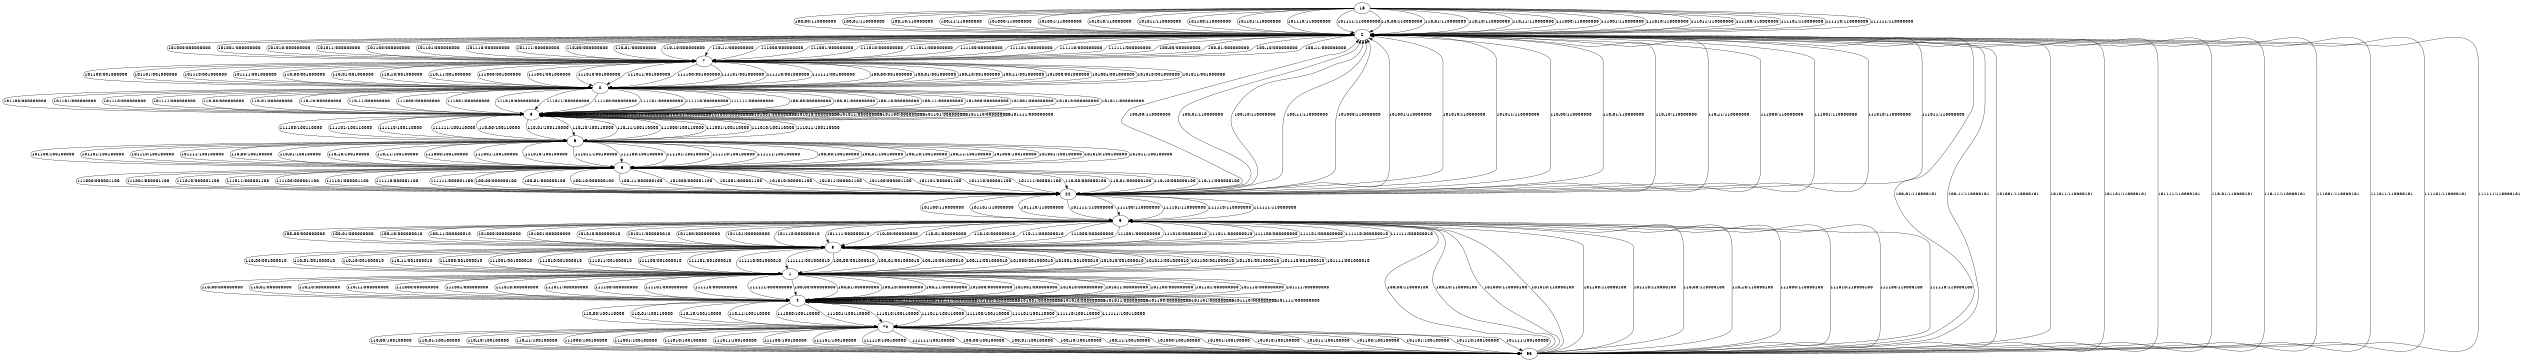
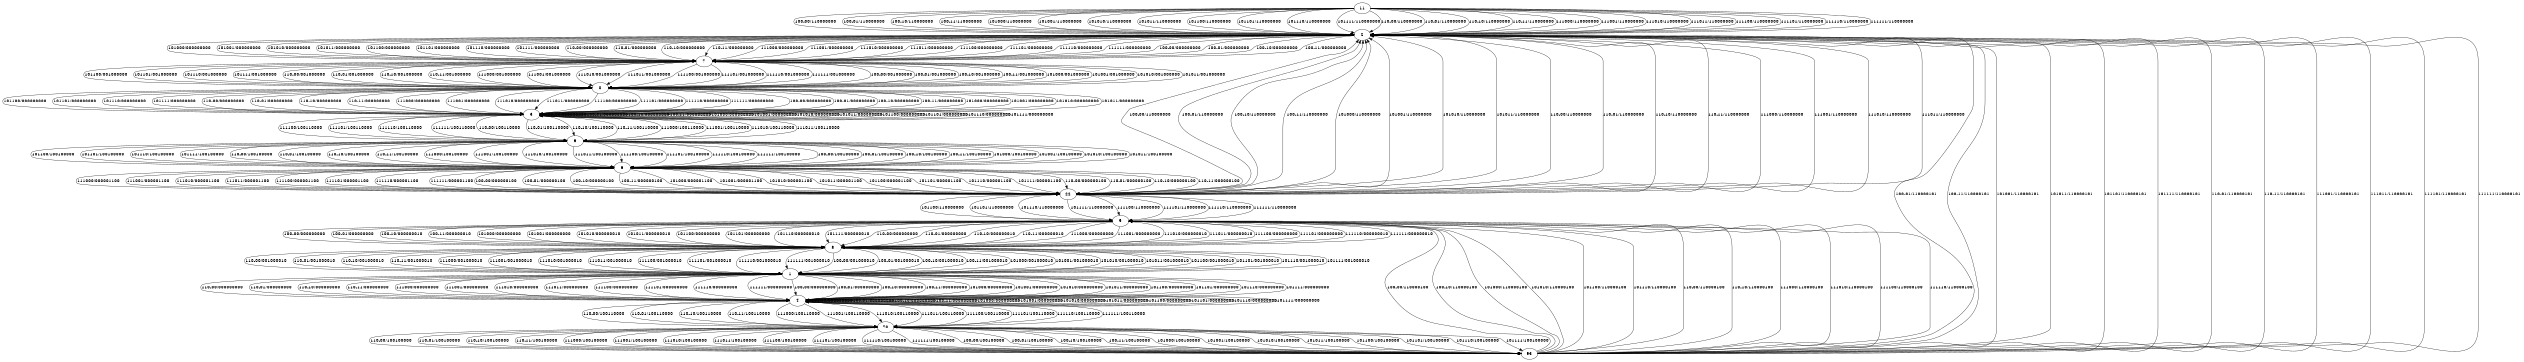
  digraph {
-   11 [label=18]
+   11
    2
    7
    0
    3
    9
    1
    4
    n9 [label=70]
    6
    n11 [label=93]
    5
    8
    n14 [label=22]
    11 -> 2 [label="100-00/110000000"]
    11 -> 2 [label="100-01/110000000"]
    11 -> 2 [label="100-10/110000000"]
    11 -> 2 [label="100-11/110000000"]
    11 -> 2 [label="101000/110000000"]
    11 -> 2 [label="101001/110000000"]
    11 -> 2 [label="101010/110000000"]
    11 -> 2 [label="101011/110000000"]
    11 -> 2 [label="101100/110000000"]
    11 -> 2 [label="101101/110000000"]
    11 -> 2 [label="101110/110000000"]
    11 -> 2 [label="101111/110000000"]
    11 -> 2 [label="110-00/110000000"]
    11 -> 2 [label="110-01/110000000"]
    11 -> 2 [label="110-10/110000000"]
    11 -> 2 [label="110-11/110000000"]
    11 -> 2 [label="111000/110000000"]
    11 -> 2 [label="111001/110000000"]
    11 -> 2 [label="111010/110000000"]
    11 -> 2 [label="111011/110000000"]
    11 -> 2 [label="111100/110000000"]
    11 -> 2 [label="111101/110000000"]
    11 -> 2 [label="111110/110000000"]
    11 -> 2 [label="111111/110000000"]
    2 -> 7 [label="100-00/000000000"]
    2 -> 7 [label="100-01/000000000"]
    2 -> 7 [label="100-10/000000000"]
    2 -> 7 [label="100-11/000000000"]
    2 -> 7 [label="101000/000000000"]
    2 -> 7 [label="101001/000000000"]
    2 -> 7 [label="101010/000000000"]
    2 -> 7 [label="101011/000000000"]
    2 -> 7 [label="101100/000000000"]
    2 -> 7 [label="101101/000000000"]
    2 -> 7 [label="101110/000000000"]
    2 -> 7 [label="101111/000000000"]
    2 -> 7 [label="110-00/000000000"]
    2 -> 7 [label="110-01/000000000"]
    2 -> 7 [label="110-10/000000000"]
    2 -> 7 [label="110-11/000000000"]
    2 -> 7 [label="111000/000000000"]
    2 -> 7 [label="111001/000000000"]
    2 -> 7 [label="111010/000000000"]
    2 -> 7 [label="111011/000000000"]
    2 -> 7 [label="111100/000000000"]
    2 -> 7 [label="111101/000000000"]
    2 -> 7 [label="111110/000000000"]
    2 -> 7 [label="111111/000000000"]
    7 -> 0 [label="100-00/001000000"]
    7 -> 0 [label="100-01/001000000"]
    7 -> 0 [label="100-10/001000000"]
    7 -> 0 [label="100-11/001000000"]
    7 -> 0 [label="101000/001000000"]
    7 -> 0 [label="101001/001000000"]
    7 -> 0 [label="101010/001000000"]
    7 -> 0 [label="101011/001000000"]
    7 -> 0 [label="101100/001000000"]
    7 -> 0 [label="101101/001000000"]
    7 -> 0 [label="101110/001000000"]
    7 -> 0 [label="101111/001000000"]
    7 -> 0 [label="110-00/001000000"]
    7 -> 0 [label="110-01/001000000"]
    7 -> 0 [label="110-10/001000000"]
    7 -> 0 [label="110-11/001000000"]
    7 -> 0 [label="111000/001000000"]
    7 -> 0 [label="111001/001000000"]
    7 -> 0 [label="111010/001000000"]
    7 -> 0 [label="111011/001000000"]
    7 -> 0 [label="111100/001000000"]
    7 -> 0 [label="111101/001000000"]
    7 -> 0 [label="111110/001000000"]
    7 -> 0 [label="111111/001000000"]
    0 -> 3 [label="100-00/000000000"]
    0 -> 3 [label="100-01/000000000"]
    0 -> 3 [label="100-10/000000000"]
    0 -> 3 [label="100-11/000000000"]
    0 -> 3 [label="101000/000000000"]
    0 -> 3 [label="101001/000000000"]
    0 -> 3 [label="101010/000000000"]
    0 -> 3 [label="101011/000000000"]
    0 -> 3 [label="101100/000000000"]
    0 -> 3 [label="101101/000000000"]
    0 -> 3 [label="101110/000000000"]
    0 -> 3 [label="101111/000000000"]
    0 -> 3 [label="110-00/000000000"]
    0 -> 3 [label="110-01/000000000"]
    0 -> 3 [label="110-10/000000000"]
    0 -> 3 [label="110-11/000000000"]
    0 -> 3 [label="111000/000000000"]
    0 -> 3 [label="111001/000000000"]
    0 -> 3 [label="111010/000000000"]
    0 -> 3 [label="111011/000000000"]
    0 -> 3 [label="111100/000000000"]
    0 -> 3 [label="111101/000000000"]
    0 -> 3 [label="111110/000000000"]
    0 -> 3 [label="111111/000000000"]
    3 -> 3 [label="100-00/000000000"]
    3 -> 3 [label="100-01/000000000"]
    3 -> 3 [label="100-10/000000000"]
    3 -> 3 [label="100-11/000000000"]
    3 -> 3 [label="101000/000000000"]
    3 -> 3 [label="101001/000000000"]
    3 -> 3 [label="101010/000000000"]
    3 -> 3 [label="101011/000000000"]
    3 -> 3 [label="101100/000000000"]
    3 -> 3 [label="101101/000000000"]
    3 -> 3 [label="101110/000000000"]
    3 -> 3 [label="101111/000000000"]
    3 -> 9 [label="110-00/100110000"]
    3 -> 9 [label="110-01/100110000"]
    3 -> 9 [label="110-10/100110000"]
    3 -> 9 [label="110-11/100110000"]
    3 -> 9 [label="111000/100110000"]
    3 -> 9 [label="111001/100110000"]
    3 -> 9 [label="111010/100110000"]
    3 -> 9 [label="111011/100110000"]
    3 -> 9 [label="111100/100110000"]
    3 -> 9 [label="111101/100110000"]
    3 -> 9 [label="111110/100110000"]
    3 -> 9 [label="111111/100110000"]
    9 -> 6 [label="100-00/100100000"]
    9 -> 6 [label="100-01/100100000"]
    9 -> 6 [label="100-10/100100000"]
    9 -> 6 [label="100-11/100100000"]
    9 -> 6 [label="101000/100100000"]
    9 -> 6 [label="101001/100100000"]
    9 -> 6 [label="101010/100100000"]
    9 -> 6 [label="101011/100100000"]
    9 -> 6 [label="101100/100100000"]
    9 -> 6 [label="101101/100100000"]
    9 -> 6 [label="101110/100100000"]
    9 -> 6 [label="101111/100100000"]
    9 -> 6 [label="110-00/100100000"]
    9 -> 6 [label="110-01/100100000"]
    9 -> 6 [label="110-10/100100000"]
    9 -> 6 [label="110-11/100100000"]
    9 -> 6 [label="111000/100100000"]
    9 -> 6 [label="111001/100100000"]
    9 -> 6 [label="111010/100100000"]
    9 -> 6 [label="111011/100100000"]
    9 -> 6 [label="111100/100100000"]
    9 -> 6 [label="111101/100100000"]
    9 -> 6 [label="111110/100100000"]
    9 -> 6 [label="111111/100100000"]
    1 -> 4 [label="100-00/000000000"]
    1 -> 4 [label="100-01/000000000"]
    1 -> 4 [label="100-10/000000000"]
    1 -> 4 [label="100-11/000000000"]
    1 -> 4 [label="101000/000000000"]
    1 -> 4 [label="101001/000000000"]
    1 -> 4 [label="101010/000000000"]
    1 -> 4 [label="101011/000000000"]
    1 -> 4 [label="101100/000000000"]
    1 -> 4 [label="101101/000000000"]
    1 -> 4 [label="101110/000000000"]
    1 -> 4 [label="101111/000000000"]
    1 -> 4 [label="110-00/000000000"]
    1 -> 4 [label="110-01/000000000"]
    1 -> 4 [label="110-10/000000000"]
    1 -> 4 [label="110-11/000000000"]
    1 -> 4 [label="111000/000000000"]
    1 -> 4 [label="111001/000000000"]
    1 -> 4 [label="111010/000000000"]
    1 -> 4 [label="111011/000000000"]
    1 -> 4 [label="111100/000000000"]
    1 -> 4 [label="111101/000000000"]
    1 -> 4 [label="111110/000000000"]
    1 -> 4 [label="111111/000000000"]
    4 -> 4 [label="100-00/000000000"]
    4 -> 4 [label="100-01/000000000"]
    4 -> 4 [label="100-10/000000000"]
    4 -> 4 [label="100-11/000000000"]
    4 -> 4 [label="101000/000000000"]
    4 -> 4 [label="101001/000000000"]
    4 -> 4 [label="101010/000000000"]
    4 -> 4 [label="101011/000000000"]
    4 -> 4 [label="101100/000000000"]
    4 -> 4 [label="101101/000000000"]
    4 -> 4 [label="101110/000000000"]
    4 -> 4 [label="101111/000000000"]
    4 -> n9 [label="110-00/100110000"]
    4 -> n9 [label="110-01/100110000"]
    4 -> n9 [label="110-10/100110000"]
    4 -> n9 [label="110-11/100110000"]
    4 -> n9 [label="111000/100110000"]
    4 -> n9 [label="111001/100110000"]
    4 -> n9 [label="111010/100110000"]
    4 -> n9 [label="111011/100110000"]
    4 -> n9 [label="111100/100110000"]
    4 -> n9 [label="111101/100110000"]
    4 -> n9 [label="111110/100110000"]
    4 -> n9 [label="111111/100110000"]
    n9 -> n11 [label="100-00/100100000"]
    n9 -> n11 [label="100-01/100100000"]
    n9 -> n11 [label="100-10/100100000"]
    n9 -> n11 [label="100-11/100100000"]
    n9 -> n11 [label="101000/100100000"]
    n9 -> n11 [label="101001/100100000"]
    n9 -> n11 [label="101010/100100000"]
    n9 -> n11 [label="101011/100100000"]
    n9 -> n11 [label="101100/100100000"]
    n9 -> n11 [label="101101/100100000"]
    n9 -> n11 [label="101110/100100000"]
    n9 -> n11 [label="101111/100100000"]
    n9 -> n11 [label="110-00/100100000"]
    n9 -> n11 [label="110-01/100100000"]
    n9 -> n11 [label="110-10/100100000"]
    n9 -> n11 [label="110-11/100100000"]
    n9 -> n11 [label="111000/100100000"]
    n9 -> n11 [label="111001/100100000"]
    n9 -> n11 [label="111010/100100000"]
    n9 -> n11 [label="111011/100100000"]
    n9 -> n11 [label="111100/100100000"]
    n9 -> n11 [label="111101/100100000"]
    n9 -> n11 [label="111110/100100000"]
    n9 -> n11 [label="111111/100100000"]
    6 -> n14 [label="100-00/000000100"]
    6 -> n14 [label="100-01/000000100"]
    6 -> n14 [label="100-10/000000100"]
    6 -> n14 [label="100-11/000000100"]
    6 -> n14 [label="101000/000001100"]
    6 -> n14 [label="101001/000001100"]
    6 -> n14 [label="101010/000001100"]
    6 -> n14 [label="101011/000001100"]
    6 -> n14 [label="101100/000001100"]
    6 -> n14 [label="101101/000001100"]
    6 -> n14 [label="101110/000001100"]
    6 -> n14 [label="101111/000001100"]
    6 -> n14 [label="110-00/000000100"]
    6 -> n14 [label="110-01/000000100"]
    6 -> n14 [label="110-10/000000100"]
    6 -> n14 [label="110-11/000000100"]
    6 -> n14 [label="111000/000001100"]
    6 -> n14 [label="111001/000001100"]
    6 -> n14 [label="111010/000001100"]
    6 -> n14 [label="111011/000001100"]
    6 -> n14 [label="111100/000001100"]
    6 -> n14 [label="111101/000001100"]
    6 -> n14 [label="111110/000001100"]
    6 -> n14 [label="111111/000001100"]
    n11 -> 2 [label="100-01/110000101"]
    n11 -> 2 [label="100-11/110000101"]
    n11 -> 2 [label="101001/110000101"]
    n11 -> 2 [label="101011/110000101"]
    n11 -> 2 [label="101101/110000101"]
    n11 -> 2 [label="101111/110000101"]
    n11 -> 2 [label="110-01/110000101"]
    n11 -> 2 [label="110-11/110000101"]
    n11 -> 2 [label="111001/110000101"]
    n11 -> 2 [label="111011/110000101"]
    n11 -> 2 [label="111101/110000101"]
    n11 -> 2 [label="111111/110000101"]
    n11 -> 5 [label="100-00/110000100"]
    n11 -> 5 [label="100-10/110000100"]
    n11 -> 5 [label="101000/110000100"]
    n11 -> 5 [label="101010/110000100"]
    n11 -> 5 [label="101100/110000100"]
    n11 -> 5 [label="101110/110000100"]
    n11 -> 5 [label="110-00/110000100"]
    n11 -> 5 [label="110-10/110000100"]
    n11 -> 5 [label="111000/110000100"]
    n11 -> 5 [label="111010/110000100"]
    n11 -> 5 [label="111100/110000100"]
    n11 -> 5 [label="111110/110000100"]
    5 -> 8 [label="100-00/000000000"]
    5 -> 8 [label="100-01/000000000"]
    5 -> 8 [label="100-10/000000010"]
    5 -> 8 [label="100-11/000000010"]
    5 -> 8 [label="101000/000000000"]
    5 -> 8 [label="101001/000000000"]
    5 -> 8 [label="101010/000000010"]
    5 -> 8 [label="101011/000000010"]
    5 -> 8 [label="101100/000000000"]
    5 -> 8 [label="101101/000000000"]
    5 -> 8 [label="101110/000000010"]
    5 -> 8 [label="101111/000000010"]
    5 -> 8 [label="110-00/000000000"]
    5 -> 8 [label="110-01/000000000"]
    5 -> 8 [label="110-10/000000010"]
    5 -> 8 [label="110-11/000000010"]
    5 -> 8 [label="111000/000000000"]
    5 -> 8 [label="111001/000000000"]
    5 -> 8 [label="111010/000000010"]
    5 -> 8 [label="111011/000000010"]
    5 -> 8 [label="111100/000000000"]
    5 -> 8 [label="111101/000000000"]
    5 -> 8 [label="111110/000000010"]
    5 -> 8 [label="111111/000000010"]
    8 -> 1 [label="100-00/001000010"]
    8 -> 1 [label="100-01/001000010"]
    8 -> 1 [label="100-10/001000010"]
    8 -> 1 [label="100-11/001000010"]
    8 -> 1 [label="101000/001000010"]
    8 -> 1 [label="101001/001000010"]
    8 -> 1 [label="101010/001000010"]
    8 -> 1 [label="101011/001000010"]
    8 -> 1 [label="101100/001000010"]
    8 -> 1 [label="101101/001000010"]
    8 -> 1 [label="101110/001000010"]
    8 -> 1 [label="101111/001000010"]
    8 -> 1 [label="110-00/001000010"]
    8 -> 1 [label="110-01/001000010"]
    8 -> 1 [label="110-10/001000010"]
    8 -> 1 [label="110-11/001000010"]
    8 -> 1 [label="111000/001000010"]
    8 -> 1 [label="111001/001000010"]
    8 -> 1 [label="111010/001000010"]
    8 -> 1 [label="111011/001000010"]
    8 -> 1 [label="111100/001000010"]
    8 -> 1 [label="111101/001000010"]
    8 -> 1 [label="111110/001000010"]
    8 -> 1 [label="111111/001000010"]
    n14 -> 2 [label="100-00/110000000"]
    n14 -> 2 [label="100-01/110000000"]
    n14 -> 2 [label="100-10/110000000"]
    n14 -> 2 [label="100-11/110000000"]
    n14 -> 2 [label="101000/110000000"]
    n14 -> 2 [label="101001/110000000"]
    n14 -> 2 [label="101010/110000000"]
    n14 -> 2 [label="101011/110000000"]
    n14 -> 2 [label="110-00/110000000"]
    n14 -> 2 [label="110-01/110000000"]
    n14 -> 2 [label="110-10/110000000"]
    n14 -> 2 [label="110-11/110000000"]
    n14 -> 2 [label="111000/110000000"]
    n14 -> 2 [label="111001/110000000"]
    n14 -> 2 [label="111010/110000000"]
    n14 -> 2 [label="111011/110000000"]
    n14 -> 5 [label="101100/110000000"]
    n14 -> 5 [label="101101/110000000"]
    n14 -> 5 [label="101110/110000000"]
    n14 -> 5 [label="101111/110000000"]
    n14 -> 5 [label="111100/110000000"]
    n14 -> 5 [label="111101/110000000"]
    n14 -> 5 [label="111110/110000000"]
    n14 -> 5 [label="111111/110000000"]
  }
